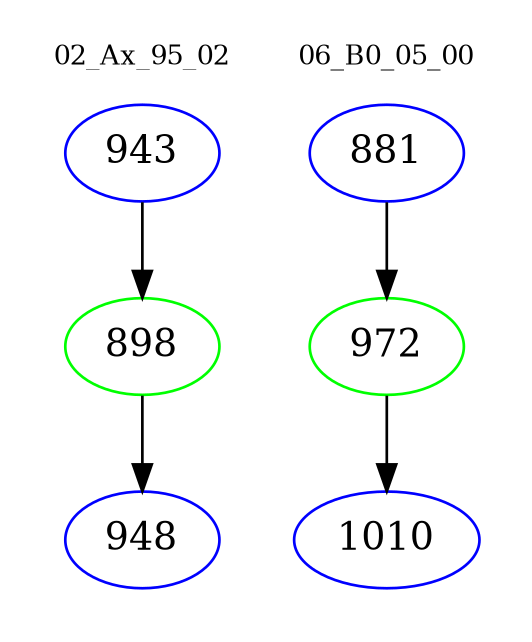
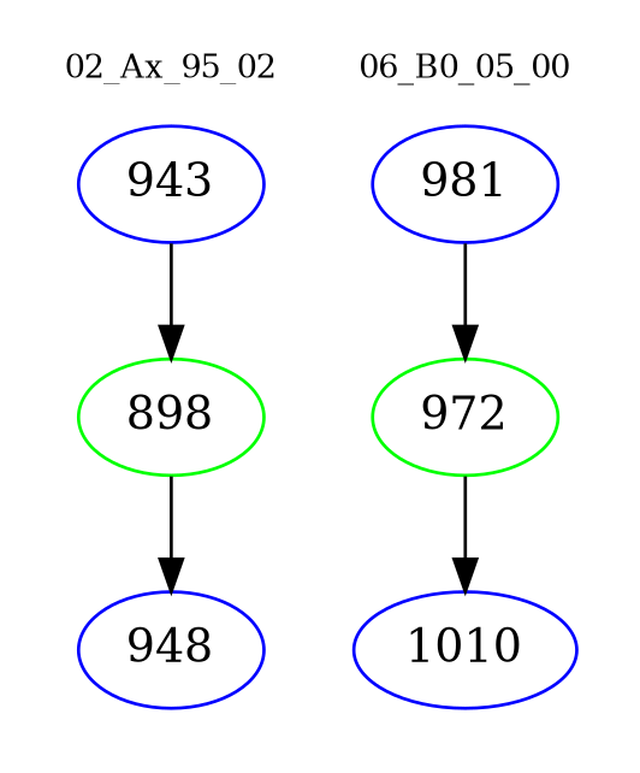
  digraph {
    node [color=blue]
    edge [color=black]
    n1 [label=943]
    n2 [color=green label=898]
    n3 [label=948]
-   n4 [label=881]
+   n4 [label=981]
    n5 [color=green label=972]
    n6 [label=1010]
    subgraph cluster_1 {
      color=white
      fontsize=10
      label="02_Ax_95_02"
      n1
      n2
      n3
    }
    subgraph cluster_2 {
      color=white
      fontsize=10
      label="06_B0_05_00"
      n4
      n5
      n6
    }
    n1 -> n2
    n2 -> n3
    n4 -> n5
    n5 -> n6
  }
